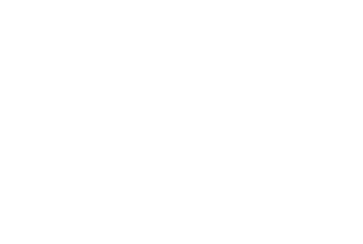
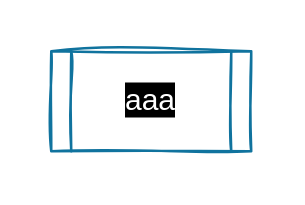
  <mxCell id="0" />
  <mxCell id="1" parent="0" />
+ <mxCell id="2" value="&lt;font color=&quot;#ffffff&quot; style=&quot;background-color: rgb(0 , 0 , 0)&quot;&gt;aaa&lt;/font&gt;" style="shape=process;whiteSpace=wrap;html=1;backgroundOutline=1;shadow=0;sketch=1;glass=0;fillColor=default;strokeColor=#10739e;" vertex="1" parent="1"><mxGeometry x="20" y="20" width="80" height="40" as="geometry" /></mxCell>
